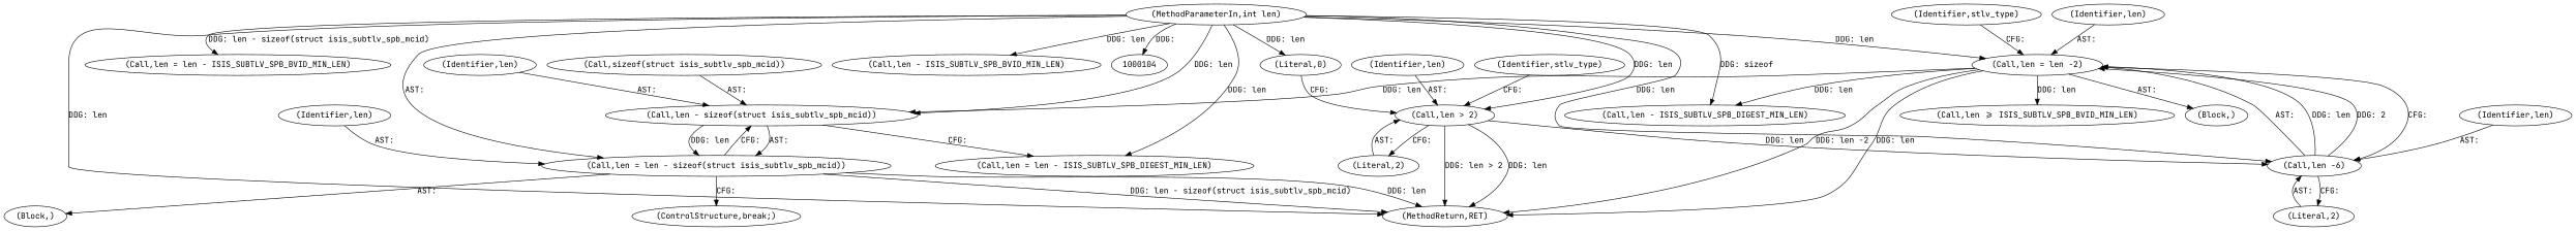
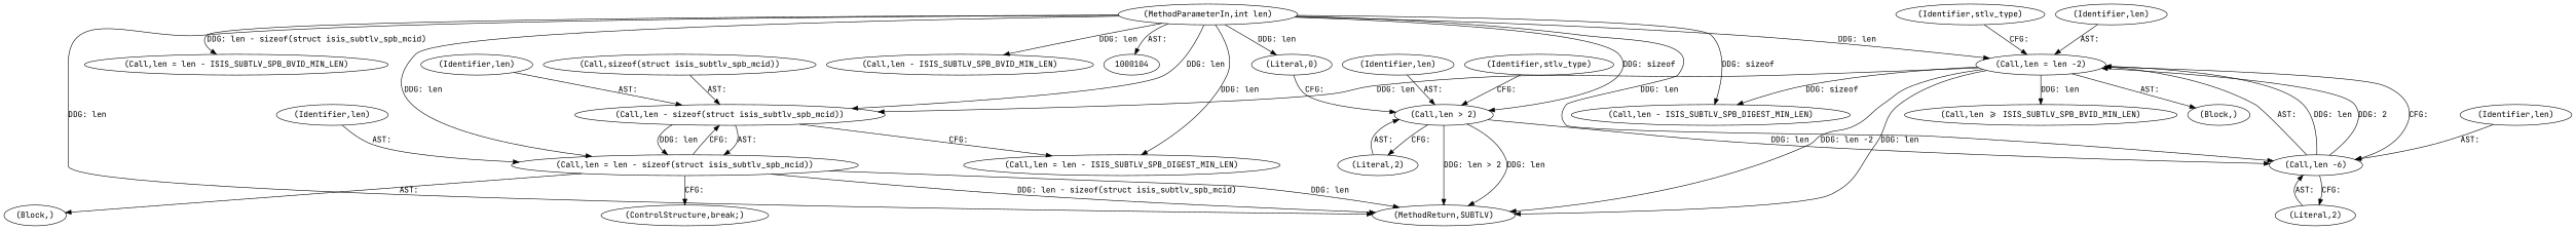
  digraph {
    fontname="JetBrains Mono"
    node [fontname="JetBrains Mono"]
    edge [fontname="JetBrains Mono"]
    n1 [label="(Call,len - sizeof(struct isis_subtlv_spb_mcid))"]
    n2 [label="(Call,len = len - sizeof(struct isis_subtlv_spb_mcid))"]
    n3 [label="(Call,len = len - ISIS_SUBTLV_SPB_DIGEST_MIN_LEN)"]
-   n4 [label="(MethodReturn,RET)"]
+   n4 [label="(MethodReturn,SUBTLV)"]
    n5 [label="(Block,)"]
    n6 [label="(ControlStructure,break;)"]
    n7 [label="(Call,sizeof(struct isis_subtlv_spb_mcid))"]
    n8 [label="(Call,len = len -2)"]
    n9 [label="(Call,len -6)"]
    n10 [label="(Call,len >= ISIS_SUBTLV_SPB_BVID_MIN_LEN)"]
    n11 [label="(Block,)"]
    n12 [label="(Call,len - ISIS_SUBTLV_SPB_DIGEST_MIN_LEN)"]
    n13 [label="(Literal,2)"]
    n14 [label="(Call,len > 2)"]
    n15 [label="(Literal,2)"]
    n16 [label="(MethodParameterIn,int len)"]
    n17 [label="(Call,len = len - ISIS_SUBTLV_SPB_BVID_MIN_LEN)"]
    n18 [label="(Call,len - ISIS_SUBTLV_SPB_BVID_MIN_LEN)"]
    1000104
    n20 [label="(Literal,0)"]
    n21 [label="(Identifier,len)"]
    n22 [label="(Identifier,len)"]
    n23 [label="(Identifier,stlv_type)"]
    n24 [label="(Identifier,len)"]
    n25 [label="(Identifier,len)"]
    n26 [label="(Identifier,len)"]
    n27 [label="(Identifier,stlv_type)"]
    n1 -> n2 [label="AST: "]
    n1 -> n2 [label="DDG: len"]
    n1 -> n3 [label="CFG: "]
    n2 -> n1 [label="CFG: "]
    n2 -> n4 [label="DDG: len - sizeof(struct isis_subtlv_spb_mcid)"]
    n2 -> n4 [label="DDG: len"]
    n2 -> n5 [label="AST: "]
    n2 -> n6 [label="CFG: "]
    n7 -> n1 [label="AST: "]
    n8 -> n1 [label="DDG: len"]
    n8 -> n4 [label="DDG: len"]
    n8 -> n4 [label="DDG: len -2"]
    n8 -> n9 [label="CFG: "]
    n8 -> n10 [label="DDG: len"]
    n8 -> n11 [label="AST: "]
-   n8 -> n12 [label="DDG: len"]
+   n8 -> n12 [label="DDG: sizeof"]
    n9 -> n8 [label="AST: "]
    n9 -> n8 [label="DDG: len"]
    n9 -> n8 [label="DDG: 2"]
    n9 -> n13 [label="CFG: "]
    n13 -> n9 [label="AST: "]
    n14 -> n4 [label="DDG: len > 2"]
    n14 -> n4 [label="DDG: len"]
    n14 -> n9 [label="DDG: len"]
    n14 -> n15 [label="CFG: "]
    n15 -> n14 [label="AST: "]
    n16 -> n1 [label="DDG: len"]
-   n16 -> n2 [label="AST: "]
+   n16 -> n2 [label="DDG: len"]
    n16 -> n3 [label="DDG: len"]
    n16 -> n4 [label="DDG: len"]
    n16 -> n8 [label="DDG: len"]
    n16 -> n9 [label="DDG: len"]
    n16 -> n12 [label="DDG: sizeof"]
-   n16 -> n14 [label="DDG: len"]
+   n16 -> n14 [label="DDG: sizeof"]
    n16 -> n17 [label="DDG: len - sizeof(struct isis_subtlv_spb_mcid)"]
    n16 -> n18 [label="DDG: len"]
-   n16 -> 1000104 [label="DDG: "]
+   n16 -> 1000104 [label="AST: "]
    n16 -> n20 [label="DDG: len"]
    n20 -> n14 [label="CFG: "]
    n21 -> n8 [label="AST: "]
    n22 -> n1 [label="AST: "]
    n23 -> n14 [label="CFG: "]
    n24 -> n2 [label="AST: "]
    n25 -> n9 [label="AST: "]
    n26 -> n14 [label="AST: "]
    n27 -> n8 [label="CFG: "]
  }
